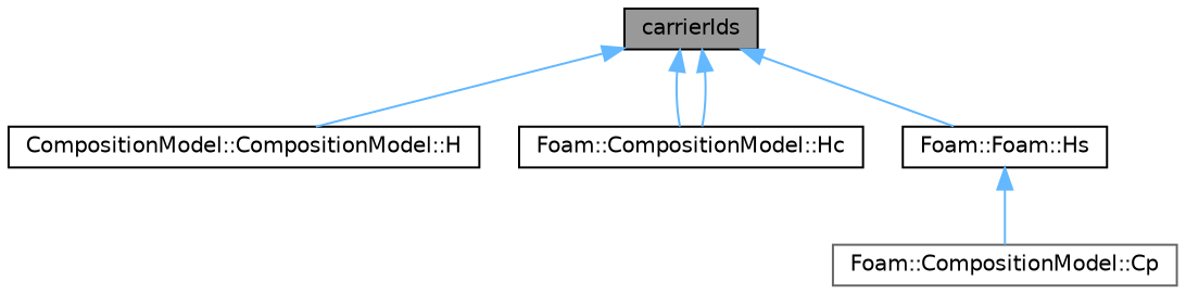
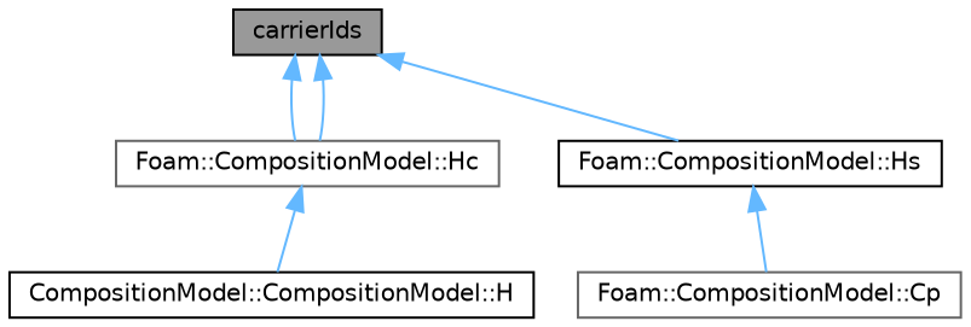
  digraph {
    rankdir=TB
    node [color=black fillcolor=white fontname=Helvetica fontsize=10 shape=box style=filled]
    edge [color=steelblue1 dir=back fontname=Helvetica fontsize=10 labelfontname=Helvetica labelfontsize=10 style=solid]
    n1 [fillcolor=grey60 fontcolor=black height=0.2 label=carrierIds width=0.4]
    n2 [height=0.2 label="CompositionModel::CompositionModel::H" width=0.4]
-   n3 [height=0.2 label="Foam::CompositionModel::Hc" width=0.4]
-   n4 [height=0.2 label="Foam::Foam::Hs" width=0.4]
+   n3 [color=gray40 height=0.2 label="Foam::CompositionModel::Hc" width=0.4]
+   n4 [height=0.2 label="Foam::CompositionModel::Hs" width=0.4]
    n5 [color=gray40 height=0.2 label="Foam::CompositionModel::Cp" width=0.4]
-   n1 -> n2
+   n3 -> n2
    n1 -> n3
    n1 -> n3
    n1 -> n4
    n4 -> n5
  }
